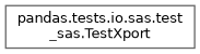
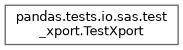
  digraph {
    rankdir=LR
-   n1 [color=grey40 fillcolor=white fontname=Helvetica fontsize=10 height=0.2 label="pandas.tests.io.sas.test\l_sas.TestXport" shape=box style=filled width=0.4]
+   n1 [color=grey40 fillcolor=white fontname=Helvetica fontsize=10 height=0.2 label="pandas.tests.io.sas.test\l_xport.TestXport" shape=box style=filled width=0.4]
  }
